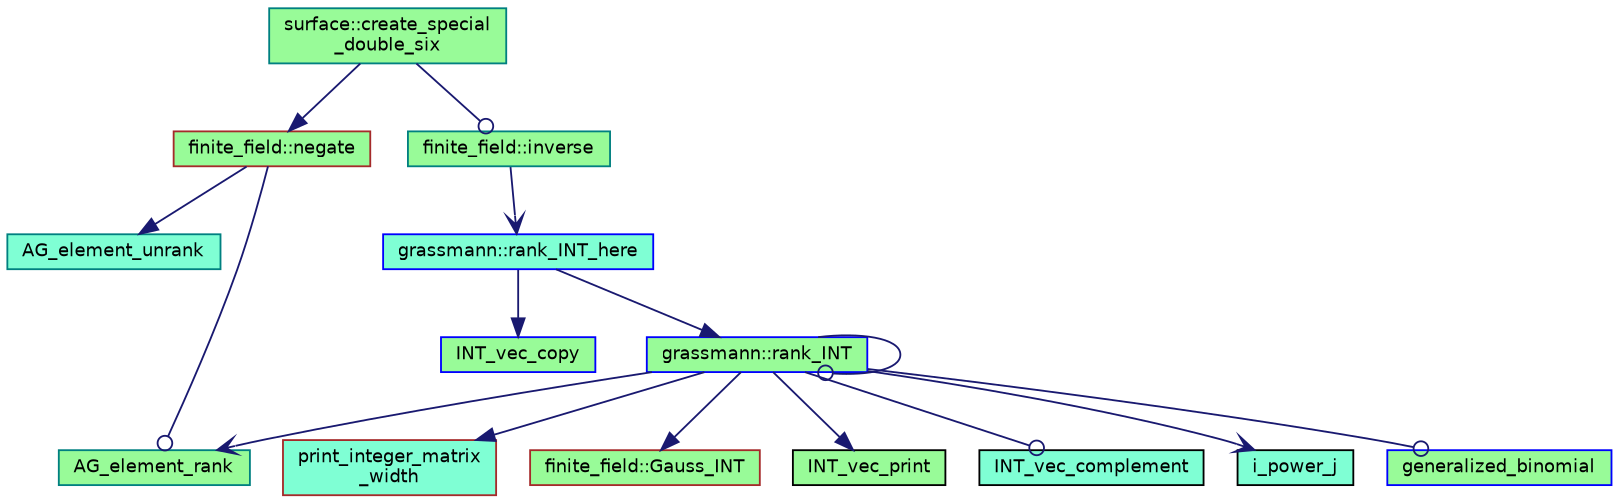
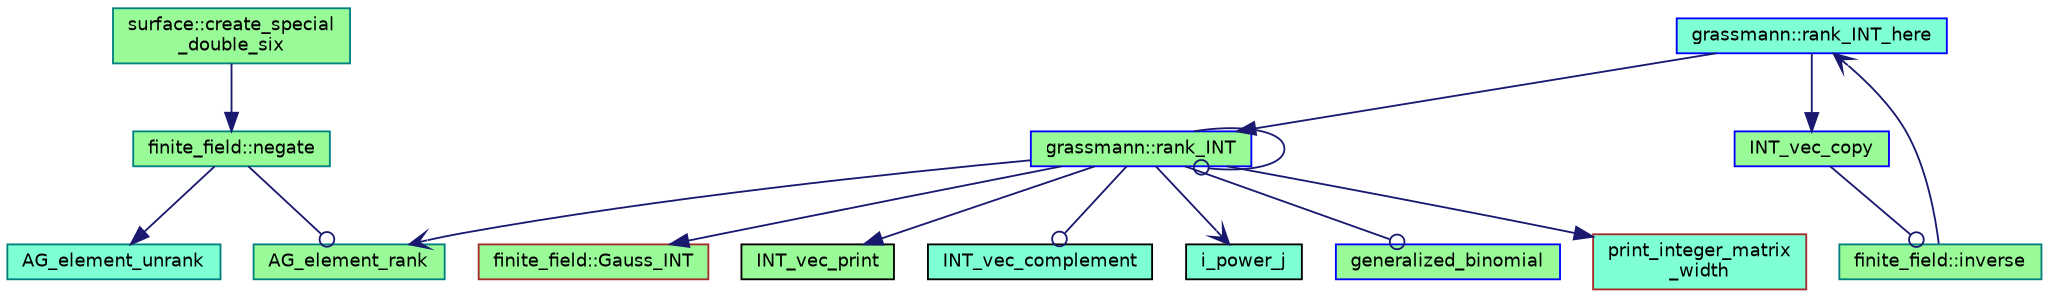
  digraph {
    rankdir=TB
    node [color=teal fillcolor=palegreen fontname=Helvetica fontsize=10 shape=record style=filled]
    edge [arrowhead=normal color=midnightblue fontname=Helvetica fontsize=10 labelfontname=Helvetica labelfontsize=10 style=solid]
    n1 [fontcolor=black height=0.2 label="surface::create_special\l_double_six" width=0.4]
-   n2 [color=brown height=0.2 label="finite_field::negate" width=0.4]
+   n2 [height=0.2 label="finite_field::negate" width=0.4]
    n3 [height=0.2 label="finite_field::inverse" width=0.4]
    n4 [fillcolor=aquamarine height=0.2 label=AG_element_unrank width=0.4]
    n5 [height=0.2 label=AG_element_rank width=0.4]
    n6 [color=blue fillcolor=aquamarine height=0.2 label="grassmann::rank_INT_here" width=0.4]
    n7 [color=blue height=0.2 label=INT_vec_copy width=0.4]
    n8 [color=blue height=0.2 label="grassmann::rank_INT" width=0.4]
    n9 [color=brown fillcolor=aquamarine height=0.2 label="print_integer_matrix\l_width" width=0.4]
    n10 [color=brown height=0.2 label="finite_field::Gauss_INT" width=0.4]
    n11 [color=black height=0.2 label=INT_vec_print width=0.4]
    n12 [color=black fillcolor=aquamarine height=0.2 label=INT_vec_complement width=0.4]
    n13 [color=black fillcolor=aquamarine height=0.2 label=i_power_j width=0.4]
    n14 [color=blue height=0.2 label=generalized_binomial width=0.4]
    n1 -> n2
-   n1 -> n3 [arrowhead=odot]
+   n7 -> n3 [arrowhead=odot]
    n2 -> n4
    n2 -> n5 [arrowhead=odot]
    n3 -> n6 [arrowhead=vee]
    n6 -> n7
    n6 -> n8
    n8 -> n5 [arrowhead=vee]
    n8 -> n8 [arrowhead=odot]
    n8 -> n9
    n8 -> n10
    n8 -> n11
    n8 -> n12 [arrowhead=odot]
    n8 -> n13 [arrowhead=vee]
    n8 -> n14 [arrowhead=odot]
  }
